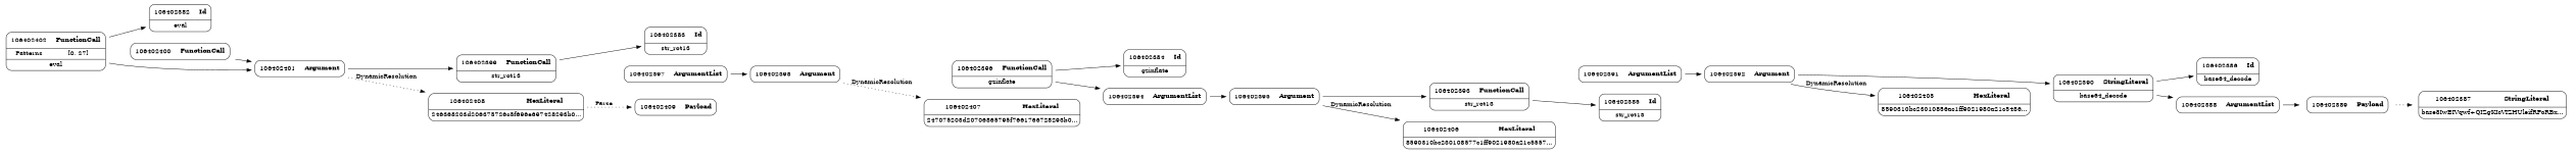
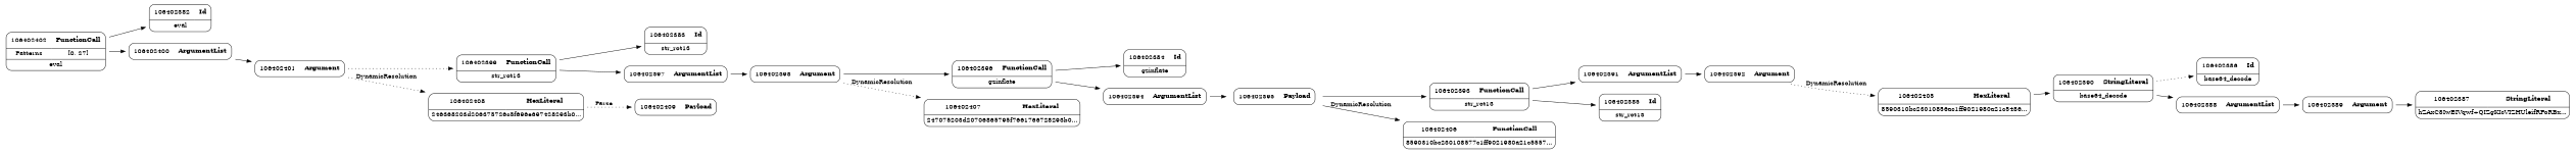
  digraph {
    rankdir=LR
    node [shape=none]
    edge [weight=2]
    n1 [label=<<TABLE border='1' cellspacing='0' cellpadding='10' style='rounded' ><TR><TD border='0'>106402391</TD><TD border='0'><B>ArgumentList</B></TD></TR></TABLE>>]
    n2 [label=<<TABLE border='1' cellspacing='0' cellpadding='10' style='rounded' ><TR><TD border='0'>106402392</TD><TD border='0'><B>Argument</B></TD></TR></TABLE>>]
    n3 [label=<<TABLE border='1' cellspacing='0' cellpadding='10' style='rounded' ><TR><TD border='0'>106402390</TD><TD border='0'><B>StringLiteral</B></TD></TR><HR/><TR><TD border='0' cellpadding='5' colspan='2'>base64_decode</TD></TR></TABLE>>]
    n4 [label=<<TABLE border='1' cellspacing='0' cellpadding='10' style='rounded' ><TR><TD border='0'>106402405</TD><TD border='0'><B>HexLiteral</B></TD></TR><HR/><TR><TD border='0' cellpadding='5' colspan='2'>8590310bc23010856ac1ff9021980a21c5486...</TD></TR></TABLE>>]
    n5 [label=<<TABLE border='1' cellspacing='0' cellpadding='10' style='rounded' ><TR><TD border='0'>106402386</TD><TD border='0'><B>Id</B></TD></TR><HR/><TR><TD border='0' cellpadding='5' colspan='2'>base64_decode</TD></TR></TABLE>>]
    n6 [label=<<TABLE border='1' cellspacing='0' cellpadding='10' style='rounded' ><TR><TD border='0'>106402388</TD><TD border='0'><B>ArgumentList</B></TD></TR></TABLE>>]
-   n7 [label=<<TABLE border='1' cellspacing='0' cellpadding='10' style='rounded' ><TR><TD border='0'>106402389</TD><TD border='0'><B>Payload</B></TD></TR></TABLE>>]
-   n8 [label=<<TABLE border='1' cellspacing='0' cellpadding='10' style='rounded' ><TR><TD border='0'>106402387</TD><TD border='0'><B>StringLiteral</B></TD></TR><HR/><TR><TD border='0' cellpadding='5' colspan='2'>base8IwEIVqwf+QIZgKIcVIZHUleifRFoRBx...</TD></TR></TABLE>>]
+   n7 [label=<<TABLE border='1' cellspacing='0' cellpadding='10' style='rounded' ><TR><TD border='0'>106402389</TD><TD border='0'><B>Argument</B></TD></TR></TABLE>>]
+   n8 [label=<<TABLE border='1' cellspacing='0' cellpadding='10' style='rounded' ><TR><TD border='0'>106402387</TD><TD border='0'><B>StringLiteral</B></TD></TR><HR/><TR><TD border='0' cellpadding='5' colspan='2'>hZAxC8IwEIVqwf+QIZgKIcVIZHUleifRFoRBx...</TD></TR></TABLE>>]
    n9 [label=<<TABLE border='1' cellspacing='0' cellpadding='10' style='rounded' ><TR><TD border='0'>106402385</TD><TD border='0'><B>Id</B></TD></TR><HR/><TR><TD border='0' cellpadding='5' colspan='2'>str_rot13</TD></TR></TABLE>>]
    n10 [label=<<TABLE border='1' cellspacing='0' cellpadding='10' style='rounded' ><TR><TD border='0'>106402384</TD><TD border='0'><B>Id</B></TD></TR><HR/><TR><TD border='0' cellpadding='5' colspan='2'>gzinflate</TD></TR></TABLE>>]
    n11 [label=<<TABLE border='1' cellspacing='0' cellpadding='10' style='rounded' ><TR><TD border='0'>106402399</TD><TD border='0'><B>FunctionCall</B></TD></TR><HR/><TR><TD border='0' cellpadding='5' colspan='2'>str_rot13</TD></TR></TABLE>>]
    n12 [label=<<TABLE border='1' cellspacing='0' cellpadding='10' style='rounded' ><TR><TD border='0'>106402383</TD><TD border='0'><B>Id</B></TD></TR><HR/><TR><TD border='0' cellpadding='5' colspan='2'>str_rot13</TD></TR></TABLE>>]
    n13 [label=<<TABLE border='1' cellspacing='0' cellpadding='10' style='rounded' ><TR><TD border='0'>106402397</TD><TD border='0'><B>ArgumentList</B></TD></TR></TABLE>>]
    n14 [label=<<TABLE border='1' cellspacing='0' cellpadding='10' style='rounded' ><TR><TD border='0'>106402398</TD><TD border='0'><B>Argument</B></TD></TR></TABLE>>]
    n15 [label=<<TABLE border='1' cellspacing='0' cellpadding='10' style='rounded' ><TR><TD border='0'>106402396</TD><TD border='0'><B>FunctionCall</B></TD></TR><HR/><TR><TD border='0' cellpadding='5' colspan='2'>gzinflate</TD></TR></TABLE>>]
    n16 [label=<<TABLE border='1' cellspacing='0' cellpadding='10' style='rounded' ><TR><TD border='0'>106402407</TD><TD border='0'><B>HexLiteral</B></TD></TR><HR/><TR><TD border='0' cellpadding='5' colspan='2'>247075203d20706865795f7661766728293b0...</TD></TR></TABLE>>]
    n17 [label=<<TABLE border='1' cellspacing='0' cellpadding='10' style='rounded' ><TR><TD border='0'>106402394</TD><TD border='0'><B>ArgumentList</B></TD></TR></TABLE>>]
-   n18 [label=<<TABLE border='1' cellspacing='0' cellpadding='10' style='rounded' ><TR><TD border='0'>106402395</TD><TD border='0'><B>Argument</B></TD></TR></TABLE>>]
+   n18 [label=<<TABLE border='1' cellspacing='0' cellpadding='10' style='rounded' ><TR><TD border='0'>106402395</TD><TD border='0'><B>Payload</B></TD></TR></TABLE>>]
    n19 [label=<<TABLE border='1' cellspacing='0' cellpadding='10' style='rounded' ><TR><TD border='0'>106402393</TD><TD border='0'><B>FunctionCall</B></TD></TR><HR/><TR><TD border='0' cellpadding='5' colspan='2'>str_rot13</TD></TR></TABLE>>]
-   n20 [label=<<TABLE border='1' cellspacing='0' cellpadding='10' style='rounded' ><TR><TD border='0'>106402406</TD><TD border='0'><B>HexLiteral</B></TD></TR><HR/><TR><TD border='0' cellpadding='5' colspan='2'>8590310bc230108577c1ff9021980a21c5557...</TD></TR></TABLE>>]
+   n20 [label=<<TABLE border='1' cellspacing='0' cellpadding='10' style='rounded' ><TR><TD border='0'>106402406</TD><TD border='0'><B>FunctionCall</B></TD></TR><HR/><TR><TD border='0' cellpadding='5' colspan='2'>8590310bc230108577c1ff9021980a21c5557...</TD></TR></TABLE>>]
    n21 [label=<<TABLE border='1' cellspacing='0' cellpadding='10' style='rounded' ><TR><TD border='0'>106402382</TD><TD border='0'><B>Id</B></TD></TR><HR/><TR><TD border='0' cellpadding='5' colspan='2'>eval</TD></TR></TABLE>>]
    n22 [label=<<TABLE border='1' cellspacing='0' cellpadding='10' style='rounded' ><TR><TD border='0'>106402402</TD><TD border='0'><B>FunctionCall</B></TD></TR><HR/><TR><TD border='0' cellpadding='5'>Patterns</TD><TD border='0' cellpadding='5'>[0, 27]</TD></TR><HR/><TR><TD border='0' cellpadding='5' colspan='2'>eval</TD></TR></TABLE>>]
-   n23 [label=<<TABLE border='1' cellspacing='0' cellpadding='10' style='rounded' ><TR><TD border='0'>106402400</TD><TD border='0'><B>FunctionCall</B></TD></TR></TABLE>>]
+   n23 [label=<<TABLE border='1' cellspacing='0' cellpadding='10' style='rounded' ><TR><TD border='0'>106402400</TD><TD border='0'><B>ArgumentList</B></TD></TR></TABLE>>]
    n24 [label=<<TABLE border='1' cellspacing='0' cellpadding='10' style='rounded' ><TR><TD border='0'>106402401</TD><TD border='0'><B>Argument</B></TD></TR></TABLE>>]
    n25 [label=<<TABLE border='1' cellspacing='0' cellpadding='10' style='rounded' ><TR><TD border='0'>106402408</TD><TD border='0'><B>HexLiteral</B></TD></TR><HR/><TR><TD border='0' cellpadding='5' colspan='2'>246368203d206375726c5f696e697428293b0...</TD></TR></TABLE>>]
    n26 [label=<<TABLE border='1' cellspacing='0' cellpadding='10' style='rounded' ><TR><TD border='0'>106402409</TD><TD border='0'><B>Payload</B></TD></TR></TABLE>>]
    n1 -> n2
-   n2 -> n3
-   n2 -> n4 [label=DynamicResolution style=solid weight=""]
-   n3 -> n5
+   n4 -> n3
+   n2 -> n4 [label=DynamicResolution style=dotted weight=""]
+   n3 -> n5 [style=dotted]
    n3 -> n6
    n6 -> n7
-   n7 -> n8 [style=dotted]
+   n7 -> n8
    n11 -> n12
+   n11 -> n13
    n13 -> n14
+   n14 -> n15
    n14 -> n16 [label=DynamicResolution style=dotted weight=""]
    n15 -> n10
    n15 -> n17
    n17 -> n18
    n18 -> n19
    n18 -> n20 [label=DynamicResolution style=solid weight=""]
+   n19 -> n1
    n19 -> n9
    n22 -> n21
-   n22 -> n24
+   n22 -> n23
    n23 -> n24
-   n24 -> n11
+   n24 -> n11 [style=dotted]
    n24 -> n25 [label=DynamicResolution style=dotted weight=""]
    n25 -> n26 [label=Parse style=dotted weight=""]
  }
